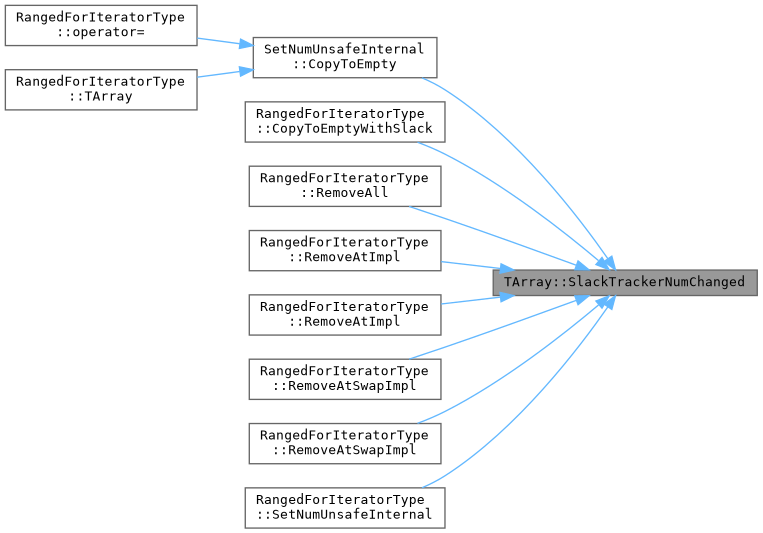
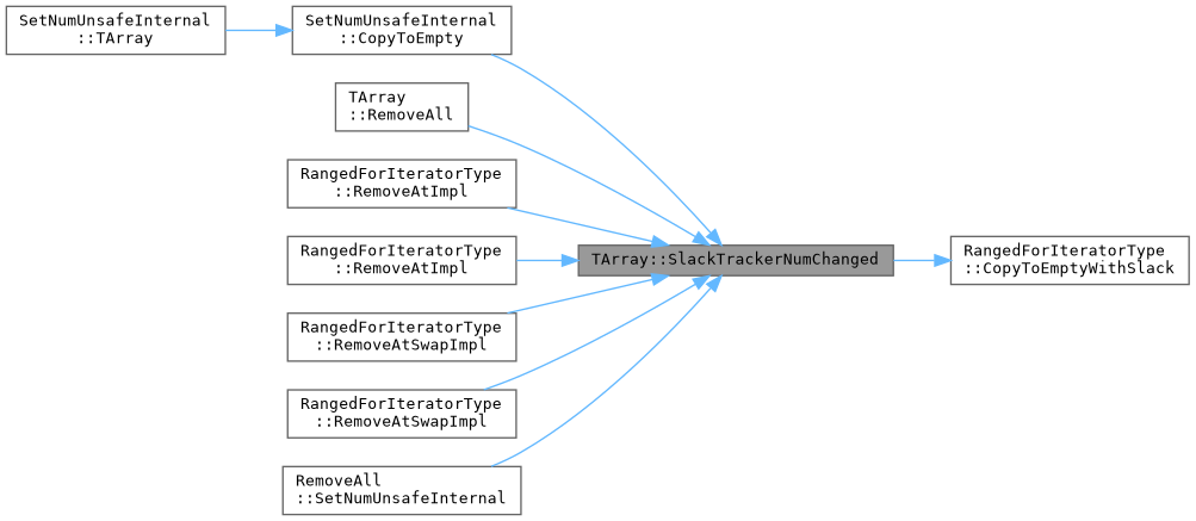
  digraph {
    fontname="DejaVu Sans Mono"
    rankdir=RL
    node [color=grey40 fillcolor=white fontname="DejaVu Sans Mono" fontsize=10 shape=box style=filled]
    edge [color=steelblue1 dir=back fontname="DejaVu Sans Mono" fontsize=10 labelfontname=Helvetica labelfontsize=10 style=solid]
    n1 [color=gray40 fillcolor=grey60 fontcolor=black height=0.2 label="TArray::SlackTrackerNumChanged" width=0.4]
    n2 [height=0.2 label="SetNumUnsafeInternal\l::CopyToEmpty" width=0.4]
    n3 [height=0.2 label="RangedForIteratorType\l::CopyToEmptyWithSlack" width=0.4]
-   n4 [height=0.2 label="RangedForIteratorType\l::RemoveAll" width=0.4]
+   n4 [height=0.2 label="TArray\l::RemoveAll" width=0.4]
    n5 [height=0.2 label="RangedForIteratorType\l::RemoveAtImpl" width=0.4]
    n6 [height=0.2 label="RangedForIteratorType\l::RemoveAtImpl" width=0.4]
    n7 [height=0.2 label="RangedForIteratorType\l::RemoveAtSwapImpl" width=0.4]
    n8 [height=0.2 label="RangedForIteratorType\l::RemoveAtSwapImpl" width=0.4]
-   n9 [height=0.2 label="RangedForIteratorType\l::SetNumUnsafeInternal" width=0.4]
-   n10 [height=0.2 label="RangedForIteratorType\l::operator=" width=0.4]
-   n11 [height=0.2 label="RangedForIteratorType\l::TArray" width=0.4]
+   n9 [height=0.2 label="RemoveAll\l::SetNumUnsafeInternal" width=0.4]
+   n11 [height=0.2 label="SetNumUnsafeInternal\l::TArray" width=0.4]
    n1 -> n2
-   n1 -> n3
+   n3 -> n1
    n1 -> n4
    n1 -> n5
    n1 -> n6
    n1 -> n7
    n1 -> n8
    n1 -> n9
-   n2 -> n10
    n2 -> n11
  }
